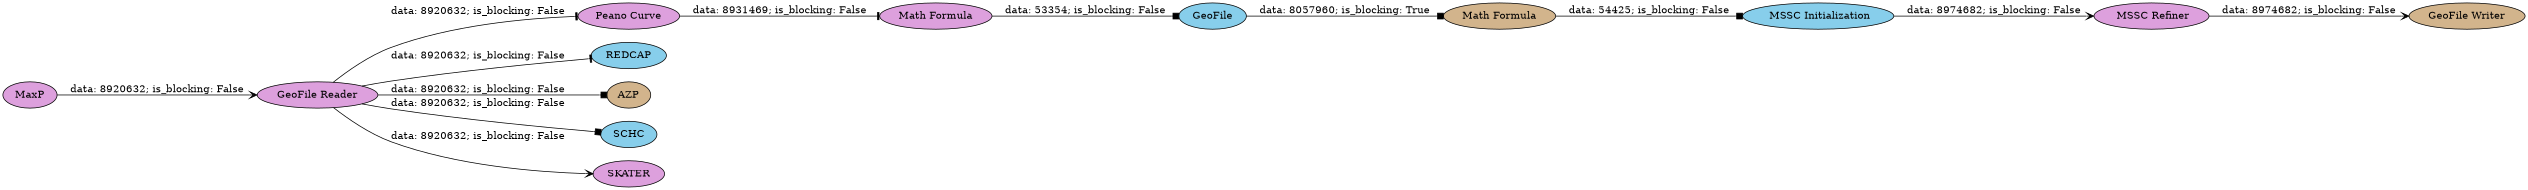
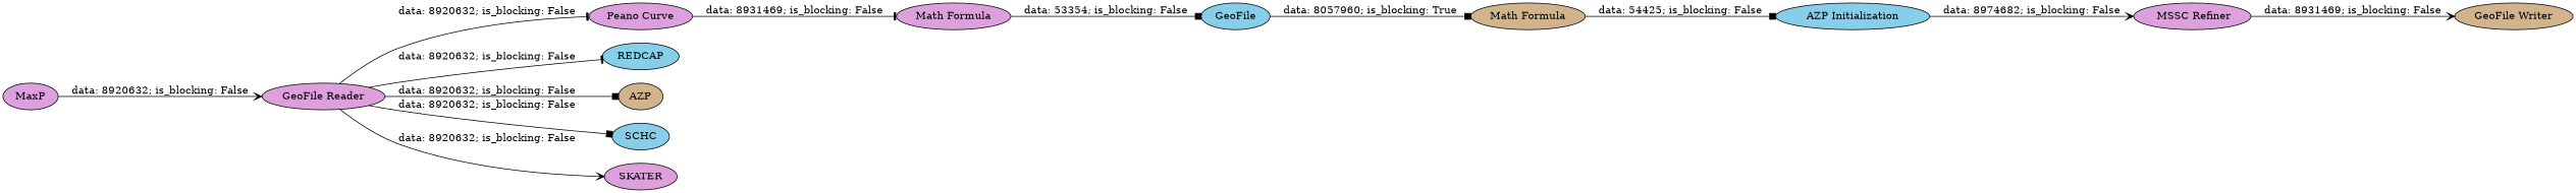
  digraph {
    rankdir=LR
    node [fillcolor=plum style=filled]
    edge [arrowhead=box]
    n1 [label="Peano Curve"]
    n2 [label="Math Formula"]
    n3 [fillcolor=skyblue label=GeoFile]
    n4 [fillcolor=skyblue label=REDCAP]
    n5 [fillcolor=tan label="Math Formula"]
-   n6 [fillcolor=skyblue label=" MSSC Initialization"]
+   n6 [fillcolor=skyblue label="AZP Initialization"]
    n7 [label=" MSSC Refiner"]
    n8 [fillcolor=tan label="GeoFile Writer"]
    n9 [label=MaxP]
    n10 [label="GeoFile Reader"]
    n11 [fillcolor=tan label=AZP]
    n12 [fillcolor=skyblue label=SCHC]
    n13 [label=SKATER]
    n1 -> n2 [arrowhead=tee label="data: 8931469; is_blocking: False"]
    n2 -> n3 [label="data: 53354; is_blocking: False"]
    n3 -> n5 [label="data: 8057960; is_blocking: True"]
    n5 -> n6 [label="data: 54425; is_blocking: False"]
    n6 -> n7 [arrowhead=vee label="data: 8974682; is_blocking: False"]
-   n7 -> n8 [arrowhead=vee label="data: 8974682; is_blocking: False"]
+   n7 -> n8 [arrowhead=vee label="data: 8931469; is_blocking: False"]
    n9 -> n10 [arrowhead=vee label="data: 8920632; is_blocking: False"]
    n10 -> n1 [arrowhead=tee label="data: 8920632; is_blocking: False"]
    n10 -> n4 [arrowhead=tee label="data: 8920632; is_blocking: False"]
    n10 -> n11 [label="data: 8920632; is_blocking: False"]
    n10 -> n12 [label="data: 8920632; is_blocking: False"]
    n10 -> n13 [arrowhead=vee label="data: 8920632; is_blocking: False"]
  }
